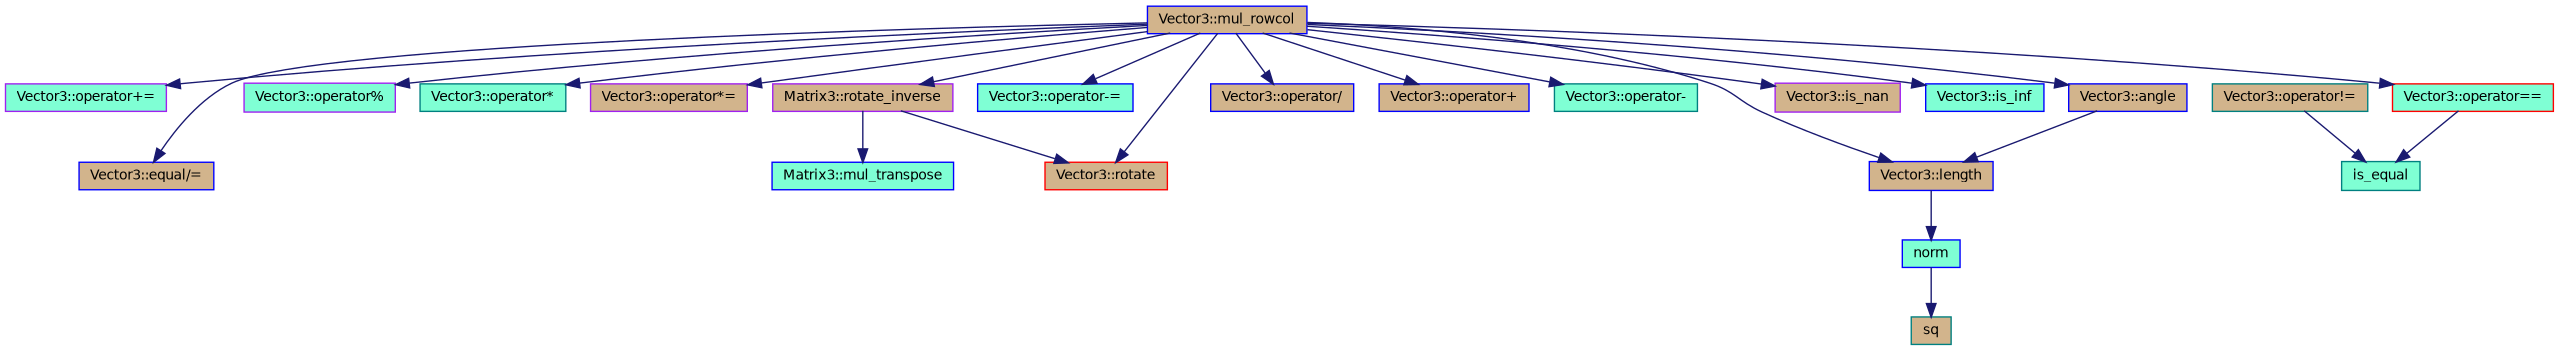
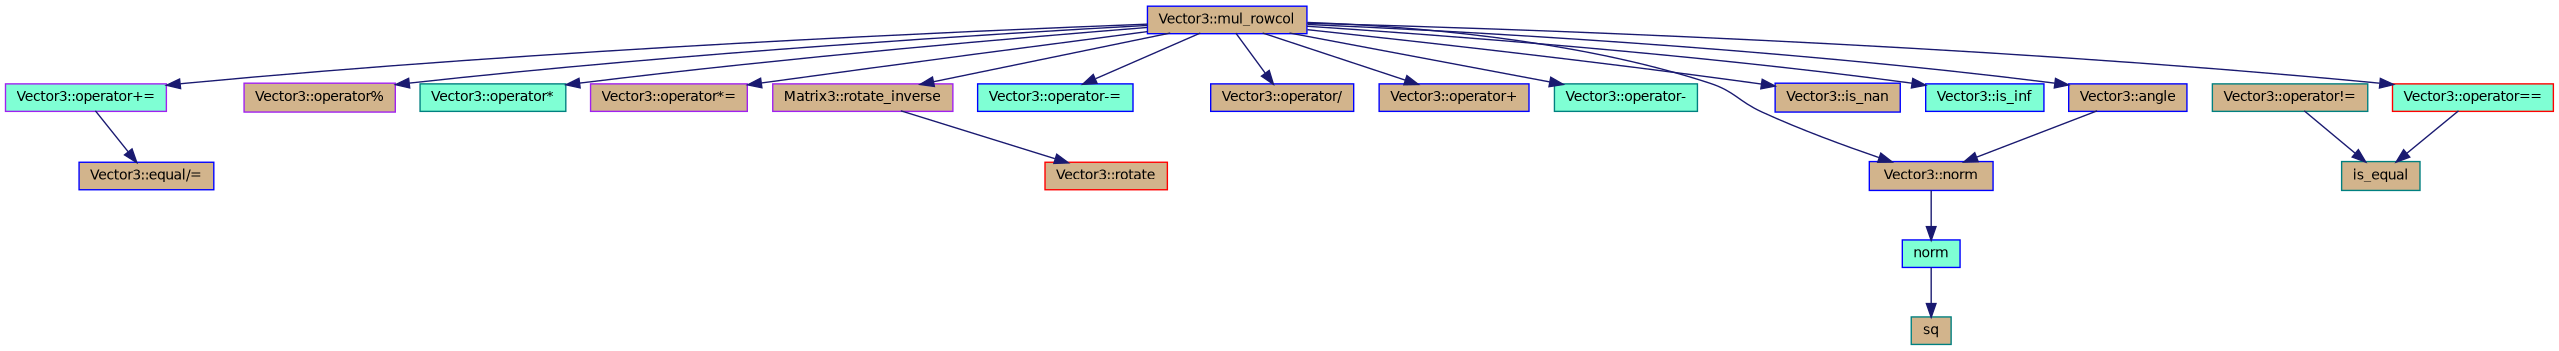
  digraph {
    rankdir=TB
    node [color=blue fillcolor=tan fontname=Helvetica fontsize=10 shape=record style=filled]
    edge [color=midnightblue fontname=Helvetica fontsize=10 labelfontname=Helvetica labelfontsize=10 style=solid]
    n1 [fontcolor=black height=0.2 label="Vector3::mul_rowcol" width=0.4]
    n2 [color=red height=0.2 label="Vector3::rotate" width=0.4]
    n3 [color=purple height=0.2 label="Matrix3::rotate_inverse" width=0.4]
-   n4 [height=0.2 label="Vector3::length" width=0.4]
-   n5 [color=purple fillcolor=aquamarine height=0.2 label="Vector3::operator%" width=0.4]
+   n4 [height=0.2 label="Vector3::norm" width=0.4]
+   n5 [color=purple height=0.2 label="Vector3::operator%" width=0.4]
    n6 [color=teal fillcolor=aquamarine height=0.2 label="Vector3::operator*" width=0.4]
    n7 [color=purple height=0.2 label="Vector3::operator*=" width=0.4]
    n8 [height=0.2 label="Vector3::equal/=" width=0.4]
    n9 [fillcolor=aquamarine height=0.2 label="Vector3::operator-=" width=0.4]
    n10 [color=purple fillcolor=aquamarine height=0.2 label="Vector3::operator+=" width=0.4]
    n11 [height=0.2 label="Vector3::operator/" width=0.4]
    n12 [height=0.2 label="Vector3::operator+" width=0.4]
    n13 [color=teal fillcolor=aquamarine height=0.2 label="Vector3::operator-" width=0.4]
    n14 [color=red fillcolor=aquamarine height=0.2 label="Vector3::operator==" width=0.4]
-   n15 [color=purple height=0.2 label="Vector3::is_nan" width=0.4]
+   n15 [height=0.2 label="Vector3::is_nan" width=0.4]
    n16 [fillcolor=aquamarine height=0.2 label="Vector3::is_inf" width=0.4]
    n17 [height=0.2 label="Vector3::angle" width=0.4]
-   n18 [fillcolor=aquamarine height=0.2 label="Matrix3::mul_transpose" width=0.4]
    n19 [fillcolor=aquamarine height=0.2 label=norm width=0.4]
-   n20 [color=teal fillcolor=aquamarine height=0.2 label=is_equal width=0.4]
+   n20 [color=teal height=0.2 label=is_equal width=0.4]
    n21 [color=teal height=0.2 label="Vector3::operator!=" width=0.4]
    n22 [color=teal height=0.2 label=sq width=0.4]
-   n1 -> n2
    n1 -> n3
    n1 -> n4
    n1 -> n5
    n1 -> n6
    n1 -> n7
-   n1 -> n8
+   n10 -> n8
    n1 -> n9
    n1 -> n10
    n1 -> n11
    n1 -> n12
    n1 -> n13
    n1 -> n14
    n1 -> n15
    n1 -> n16
    n1 -> n17
    n3 -> n2
-   n3 -> n18
    n4 -> n19
    n14 -> n20
    n17 -> n4
    n19 -> n22
    n21 -> n20
  }
